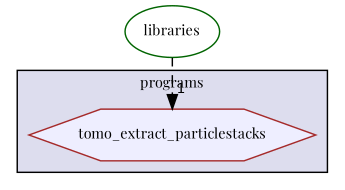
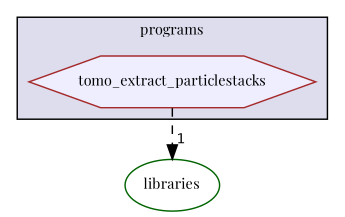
  digraph {
    compound=true
    fontname="Playfair Display"
    node [fontname="Playfair Display" fontsize=10 style=filled]
    n1 [fillcolor="#eeeeff" label=tomo_extract_particlestacks pencolor=black shape=hexagon color=brown]
    n2 [color=darkgreen fillcolor=white label=libraries shape=ellipse]
    subgraph cluster_1 {
      bgcolor="#ddddee"
      fontsize=10
      label=programs
      pencolor=black
      n1
    }
-   n2 -> n1 [headlabel=1 labeldistance=1.5 labelfontname=Helvetica labelfontsize=10 style=dashed fontname="Playfair Display"]
+   n1 -> n2 [headlabel=1 labeldistance=1.5 labelfontname=Helvetica labelfontsize=10 style=dashed fontname="Playfair Display"]
  }
